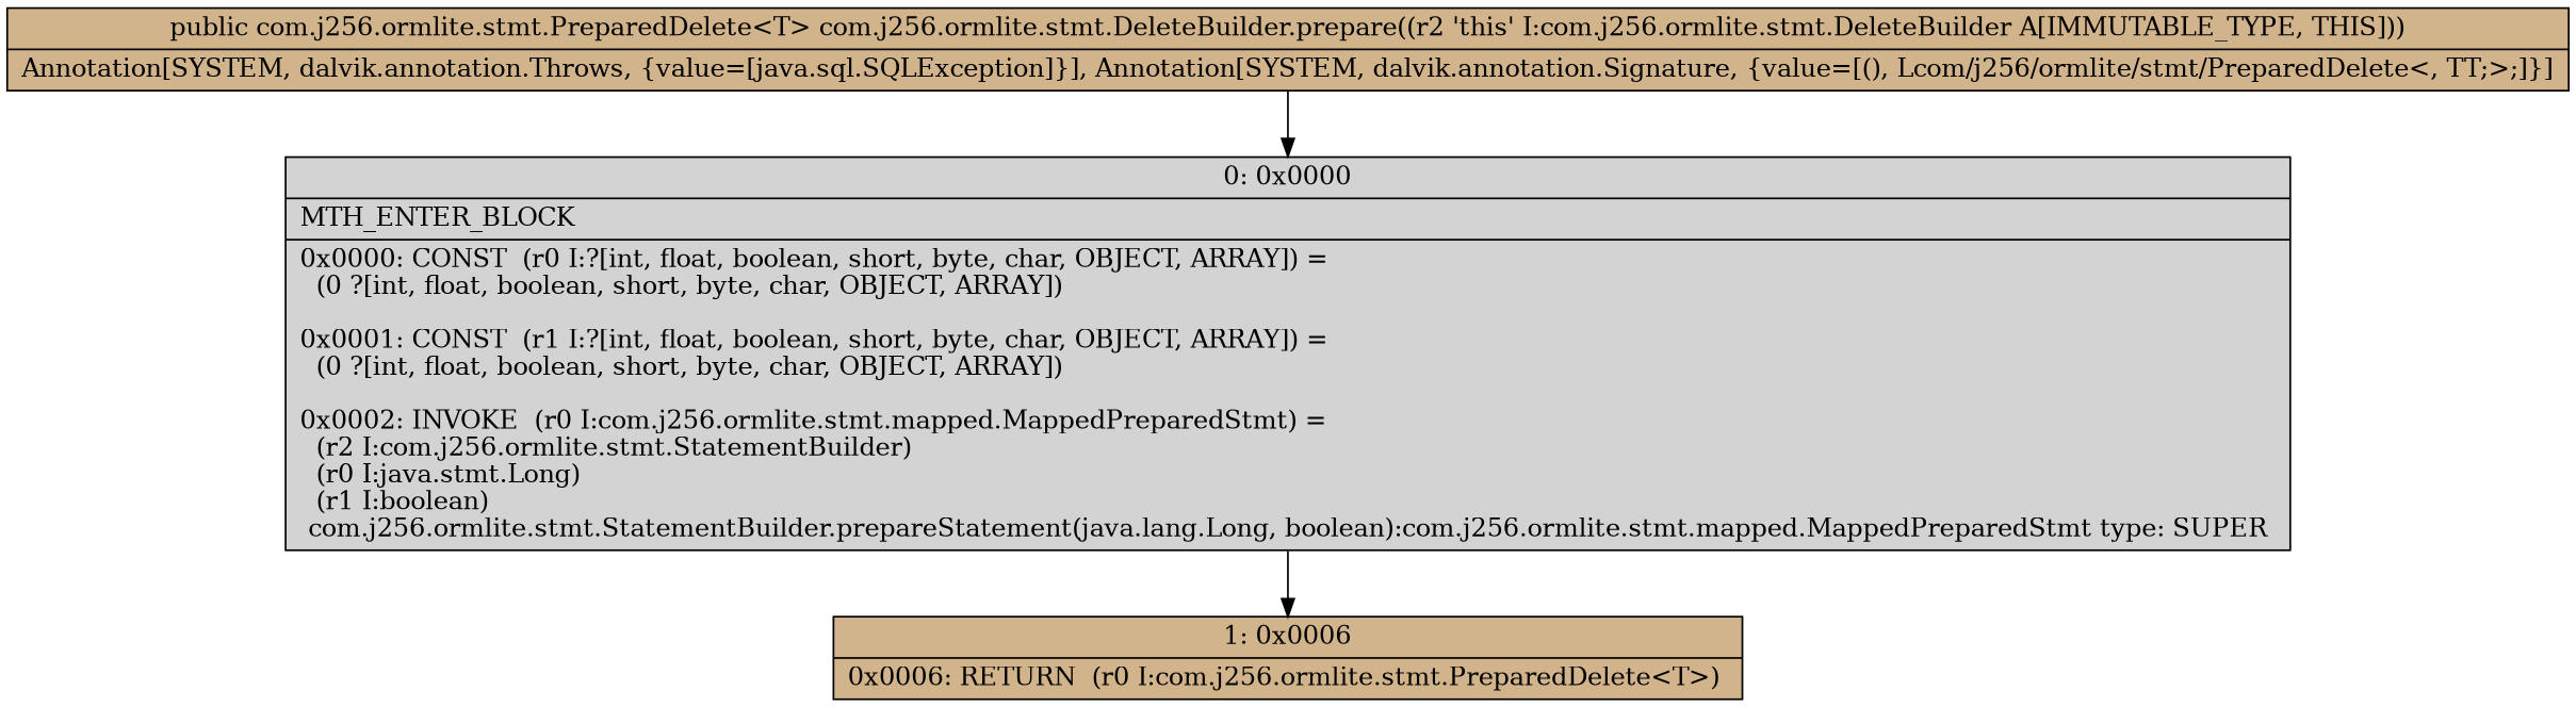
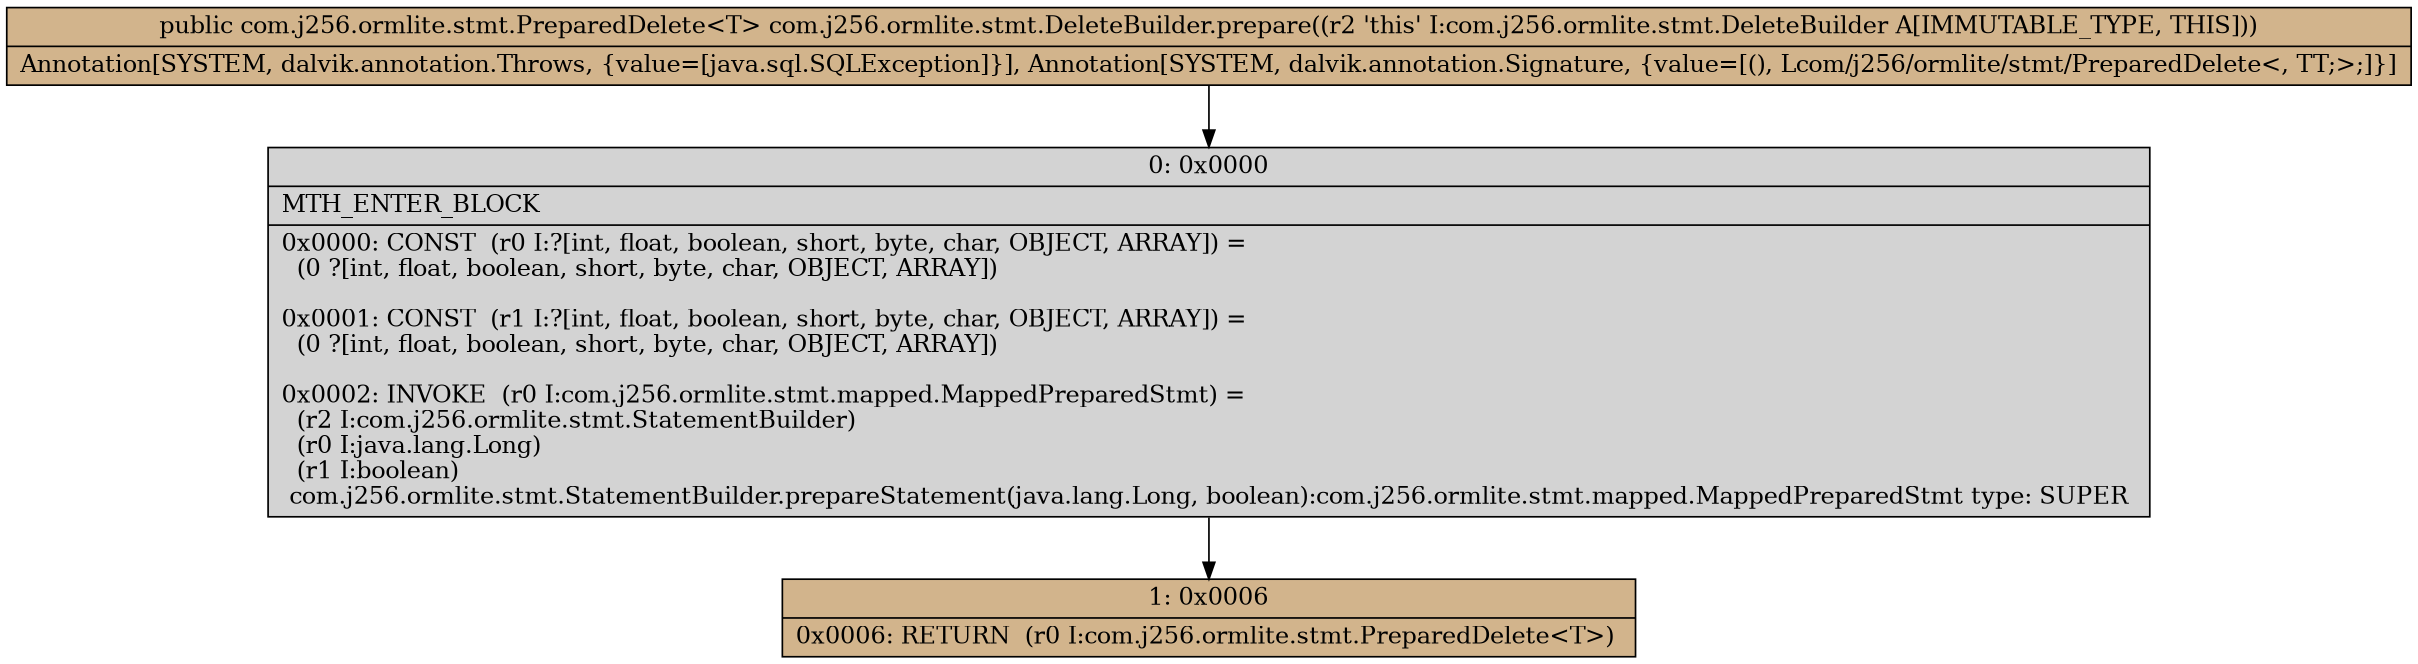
  digraph {
    node [shape=record style=filled fillcolor=tan]
-   n1 [label="{0\:\ 0x0000|MTH_ENTER_BLOCK\l|0x0000: CONST  (r0 I:?[int, float, boolean, short, byte, char, OBJECT, ARRAY]) = \l  (0 ?[int, float, boolean, short, byte, char, OBJECT, ARRAY])\l \l0x0001: CONST  (r1 I:?[int, float, boolean, short, byte, char, OBJECT, ARRAY]) = \l  (0 ?[int, float, boolean, short, byte, char, OBJECT, ARRAY])\l \l0x0002: INVOKE  (r0 I:com.j256.ormlite.stmt.mapped.MappedPreparedStmt) = \l  (r2 I:com.j256.ormlite.stmt.StatementBuilder)\l  (r0 I:java.stmt.Long)\l  (r1 I:boolean)\l com.j256.ormlite.stmt.StatementBuilder.prepareStatement(java.lang.Long, boolean):com.j256.ormlite.stmt.mapped.MappedPreparedStmt type: SUPER \l}" fillcolor=lightgrey]
+   n1 [label="{0\:\ 0x0000|MTH_ENTER_BLOCK\l|0x0000: CONST  (r0 I:?[int, float, boolean, short, byte, char, OBJECT, ARRAY]) = \l  (0 ?[int, float, boolean, short, byte, char, OBJECT, ARRAY])\l \l0x0001: CONST  (r1 I:?[int, float, boolean, short, byte, char, OBJECT, ARRAY]) = \l  (0 ?[int, float, boolean, short, byte, char, OBJECT, ARRAY])\l \l0x0002: INVOKE  (r0 I:com.j256.ormlite.stmt.mapped.MappedPreparedStmt) = \l  (r2 I:com.j256.ormlite.stmt.StatementBuilder)\l  (r0 I:java.lang.Long)\l  (r1 I:boolean)\l com.j256.ormlite.stmt.StatementBuilder.prepareStatement(java.lang.Long, boolean):com.j256.ormlite.stmt.mapped.MappedPreparedStmt type: SUPER \l}" fillcolor=lightgrey]
    n2 [label="{1\:\ 0x0006|0x0006: RETURN  (r0 I:com.j256.ormlite.stmt.PreparedDelete\<T\>) \l}"]
    n3 [label="{public com.j256.ormlite.stmt.PreparedDelete\<T\> com.j256.ormlite.stmt.DeleteBuilder.prepare((r2 'this' I:com.j256.ormlite.stmt.DeleteBuilder A[IMMUTABLE_TYPE, THIS]))  | Annotation[SYSTEM, dalvik.annotation.Throws, \{value=[java.sql.SQLException]\}], Annotation[SYSTEM, dalvik.annotation.Signature, \{value=[(), Lcom\/j256\/ormlite\/stmt\/PreparedDelete\<, TT;\>;]\}]\l}"]
    n1 -> n2
    n3 -> n1
  }
